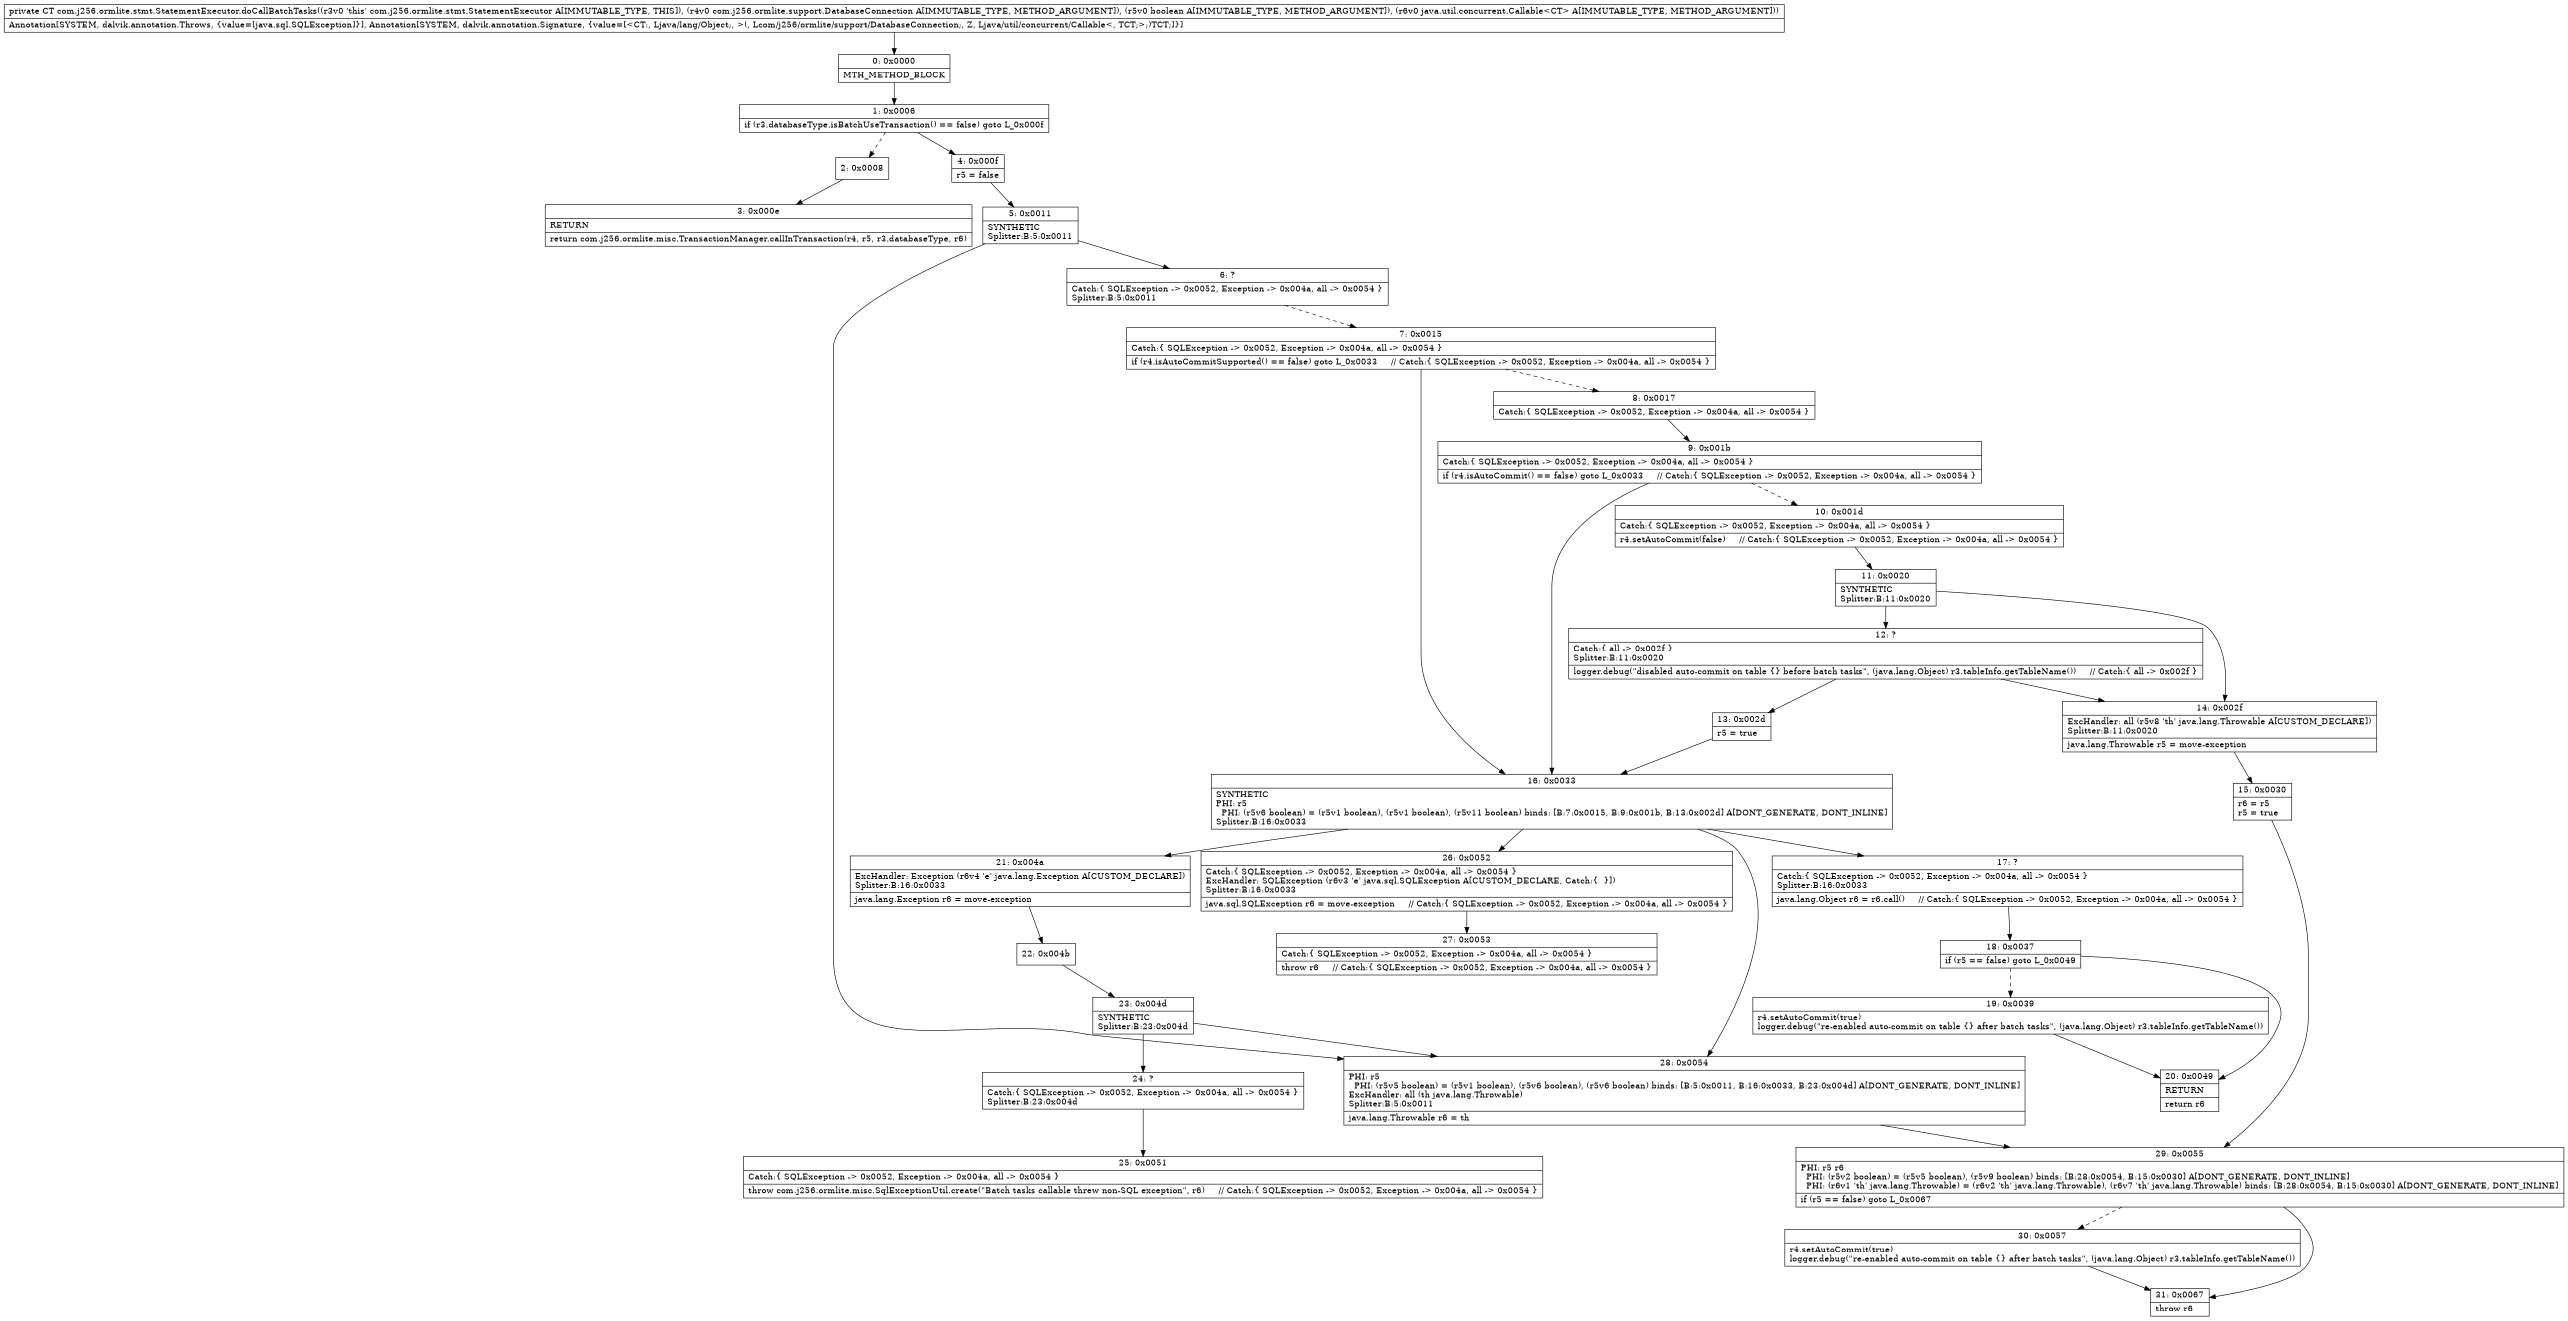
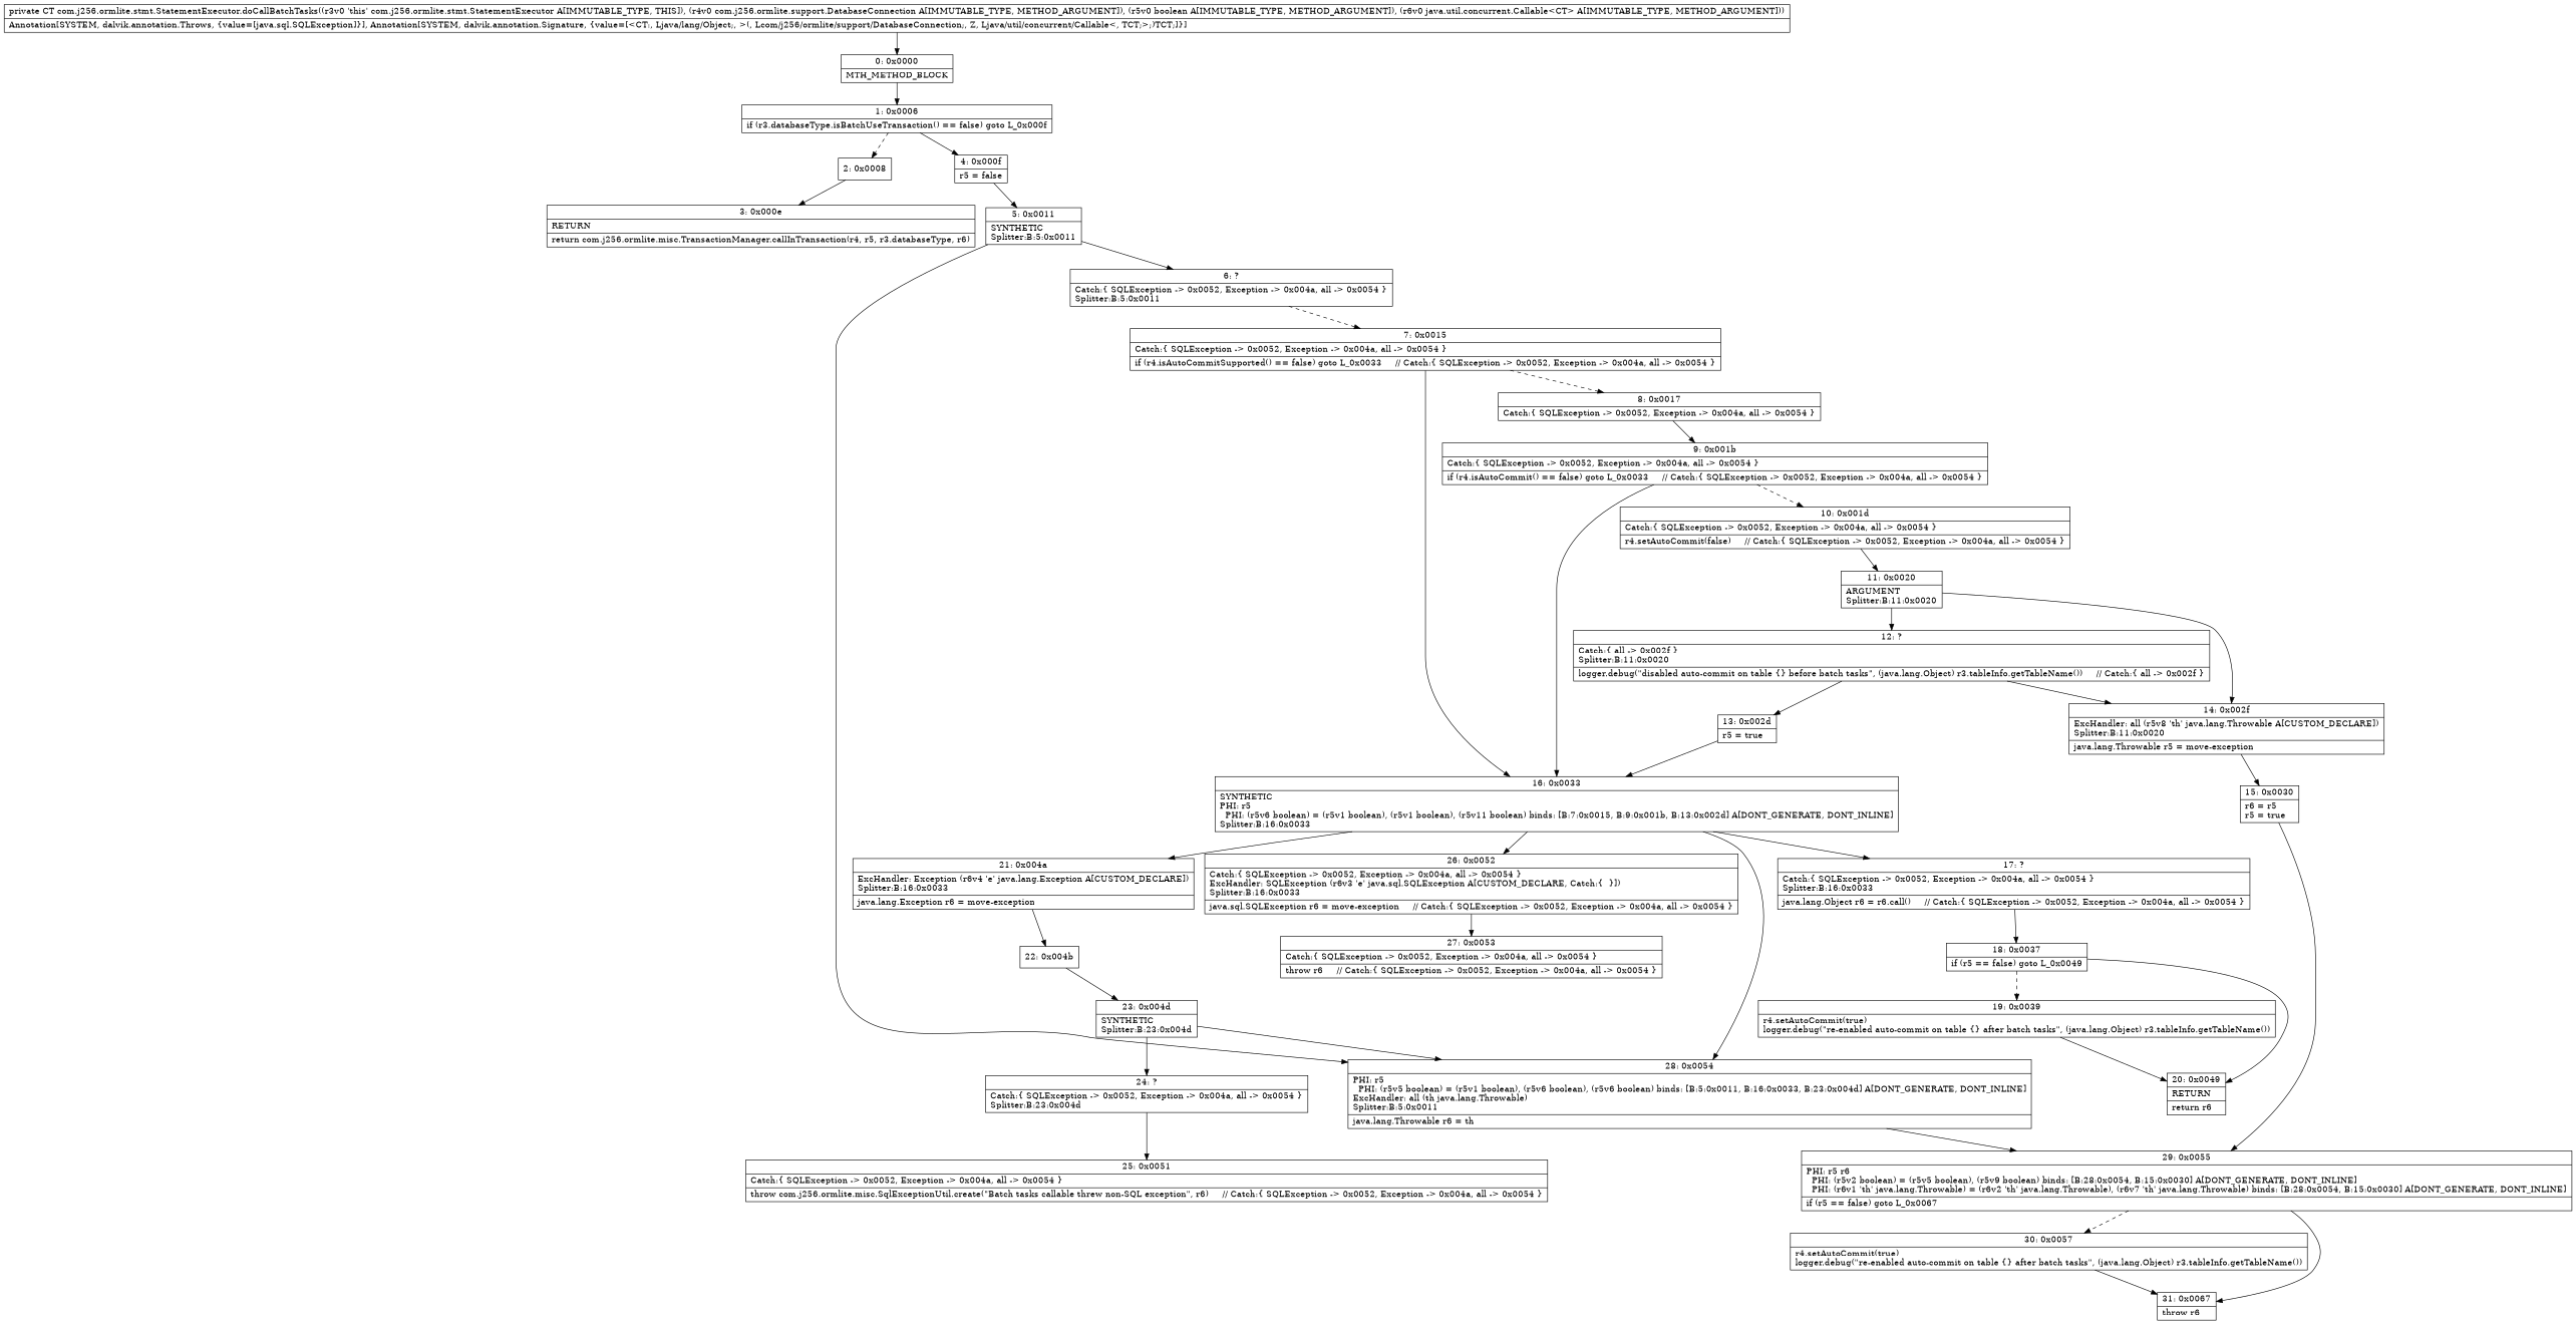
  digraph {
    node [shape=record]
    n1 [label="{0\:\ 0x0000|MTH_METHOD_BLOCK\l}"]
    n2 [label="{1\:\ 0x0006|if (r3.databaseType.isBatchUseTransaction() == false) goto L_0x000f\l}"]
    n3 [label="{2\:\ 0x0008}"]
    n4 [label="{4\:\ 0x000f|r5 = false\l}"]
    n5 [label="{3\:\ 0x000e|RETURN\l|return com.j256.ormlite.misc.TransactionManager.callInTransaction(r4, r5, r3.databaseType, r6)\l}"]
    n6 [label="{5\:\ 0x0011|SYNTHETIC\lSplitter:B:5:0x0011\l}"]
    n7 [label="{6\:\ ?|Catch:\{ SQLException \-\> 0x0052, Exception \-\> 0x004a, all \-\> 0x0054 \}\lSplitter:B:5:0x0011\l}"]
    n8 [label="{28\:\ 0x0054|PHI: r5 \l  PHI: (r5v5 boolean) = (r5v1 boolean), (r5v6 boolean), (r5v6 boolean) binds: [B:5:0x0011, B:16:0x0033, B:23:0x004d] A[DONT_GENERATE, DONT_INLINE]\lExcHandler: all (th java.lang.Throwable)\lSplitter:B:5:0x0011\l|java.lang.Throwable r6 = th\l}"]
    n9 [label="{7\:\ 0x0015|Catch:\{ SQLException \-\> 0x0052, Exception \-\> 0x004a, all \-\> 0x0054 \}\l|if (r4.isAutoCommitSupported() == false) goto L_0x0033     \/\/ Catch:\{ SQLException \-\> 0x0052, Exception \-\> 0x004a, all \-\> 0x0054 \}\l}"]
    n10 [label="{29\:\ 0x0055|PHI: r5 r6 \l  PHI: (r5v2 boolean) = (r5v5 boolean), (r5v9 boolean) binds: [B:28:0x0054, B:15:0x0030] A[DONT_GENERATE, DONT_INLINE]\l  PHI: (r6v1 'th' java.lang.Throwable) = (r6v2 'th' java.lang.Throwable), (r6v7 'th' java.lang.Throwable) binds: [B:28:0x0054, B:15:0x0030] A[DONT_GENERATE, DONT_INLINE]\l|if (r5 == false) goto L_0x0067\l}"]
    n11 [label="{8\:\ 0x0017|Catch:\{ SQLException \-\> 0x0052, Exception \-\> 0x004a, all \-\> 0x0054 \}\l}"]
    n12 [label="{16\:\ 0x0033|SYNTHETIC\lPHI: r5 \l  PHI: (r5v6 boolean) = (r5v1 boolean), (r5v1 boolean), (r5v11 boolean) binds: [B:7:0x0015, B:9:0x001b, B:13:0x002d] A[DONT_GENERATE, DONT_INLINE]\lSplitter:B:16:0x0033\l}"]
    n13 [label="{9\:\ 0x001b|Catch:\{ SQLException \-\> 0x0052, Exception \-\> 0x004a, all \-\> 0x0054 \}\l|if (r4.isAutoCommit() == false) goto L_0x0033     \/\/ Catch:\{ SQLException \-\> 0x0052, Exception \-\> 0x004a, all \-\> 0x0054 \}\l}"]
    n14 [label="{17\:\ ?|Catch:\{ SQLException \-\> 0x0052, Exception \-\> 0x004a, all \-\> 0x0054 \}\lSplitter:B:16:0x0033\l|java.lang.Object r6 = r6.call()     \/\/ Catch:\{ SQLException \-\> 0x0052, Exception \-\> 0x004a, all \-\> 0x0054 \}\l}"]
    n15 [label="{21\:\ 0x004a|ExcHandler: Exception (r6v4 'e' java.lang.Exception A[CUSTOM_DECLARE])\lSplitter:B:16:0x0033\l|java.lang.Exception r6 = move\-exception\l}"]
    n16 [label="{26\:\ 0x0052|Catch:\{ SQLException \-\> 0x0052, Exception \-\> 0x004a, all \-\> 0x0054 \}\lExcHandler: SQLException (r6v3 'e' java.sql.SQLException A[CUSTOM_DECLARE, Catch:\{  \}])\lSplitter:B:16:0x0033\l|java.sql.SQLException r6 = move\-exception     \/\/ Catch:\{ SQLException \-\> 0x0052, Exception \-\> 0x004a, all \-\> 0x0054 \}\l}"]
    n17 [label="{10\:\ 0x001d|Catch:\{ SQLException \-\> 0x0052, Exception \-\> 0x004a, all \-\> 0x0054 \}\l|r4.setAutoCommit(false)     \/\/ Catch:\{ SQLException \-\> 0x0052, Exception \-\> 0x004a, all \-\> 0x0054 \}\l}"]
-   n18 [label="{11\:\ 0x0020|SYNTHETIC\lSplitter:B:11:0x0020\l}"]
+   n18 [label="{11\:\ 0x0020|ARGUMENT\lSplitter:B:11:0x0020\l}"]
    n19 [label="{12\:\ ?|Catch:\{ all \-\> 0x002f \}\lSplitter:B:11:0x0020\l|logger.debug(\"disabled auto\-commit on table \{\} before batch tasks\", (java.lang.Object) r3.tableInfo.getTableName())     \/\/ Catch:\{ all \-\> 0x002f \}\l}"]
    n20 [label="{14\:\ 0x002f|ExcHandler: all (r5v8 'th' java.lang.Throwable A[CUSTOM_DECLARE])\lSplitter:B:11:0x0020\l|java.lang.Throwable r5 = move\-exception\l}"]
    n21 [label="{13\:\ 0x002d|r5 = true\l}"]
    n22 [label="{15\:\ 0x0030|r6 = r5\lr5 = true\l}"]
    n23 [label="{30\:\ 0x0057|r4.setAutoCommit(true)\llogger.debug(\"re\-enabled auto\-commit on table \{\} after batch tasks\", (java.lang.Object) r3.tableInfo.getTableName())\l}"]
    n24 [label="{31\:\ 0x0067|throw r6\l}"]
    n25 [label="{18\:\ 0x0037|if (r5 == false) goto L_0x0049\l}"]
    n26 [label="{22\:\ 0x004b}"]
    n27 [label="{27\:\ 0x0053|Catch:\{ SQLException \-\> 0x0052, Exception \-\> 0x004a, all \-\> 0x0054 \}\l|throw r6     \/\/ Catch:\{ SQLException \-\> 0x0052, Exception \-\> 0x004a, all \-\> 0x0054 \}\l}"]
    n28 [label="{19\:\ 0x0039|r4.setAutoCommit(true)\llogger.debug(\"re\-enabled auto\-commit on table \{\} after batch tasks\", (java.lang.Object) r3.tableInfo.getTableName())\l}"]
    n29 [label="{20\:\ 0x0049|RETURN\l|return r6\l}"]
    n30 [label="{23\:\ 0x004d|SYNTHETIC\lSplitter:B:23:0x004d\l}"]
    n31 [label="{24\:\ ?|Catch:\{ SQLException \-\> 0x0052, Exception \-\> 0x004a, all \-\> 0x0054 \}\lSplitter:B:23:0x004d\l}"]
    n32 [label="{25\:\ 0x0051|Catch:\{ SQLException \-\> 0x0052, Exception \-\> 0x004a, all \-\> 0x0054 \}\l|throw com.j256.ormlite.misc.SqlExceptionUtil.create(\"Batch tasks callable threw non\-SQL exception\", r6)     \/\/ Catch:\{ SQLException \-\> 0x0052, Exception \-\> 0x004a, all \-\> 0x0054 \}\l}"]
    n33 [label="{private CT com.j256.ormlite.stmt.StatementExecutor.doCallBatchTasks((r3v0 'this' com.j256.ormlite.stmt.StatementExecutor A[IMMUTABLE_TYPE, THIS]), (r4v0 com.j256.ormlite.support.DatabaseConnection A[IMMUTABLE_TYPE, METHOD_ARGUMENT]), (r5v0 boolean A[IMMUTABLE_TYPE, METHOD_ARGUMENT]), (r6v0 java.util.concurrent.Callable\<CT\> A[IMMUTABLE_TYPE, METHOD_ARGUMENT]))  | Annotation[SYSTEM, dalvik.annotation.Throws, \{value=[java.sql.SQLException]\}], Annotation[SYSTEM, dalvik.annotation.Signature, \{value=[\<CT:, Ljava\/lang\/Object;, \>(, Lcom\/j256\/ormlite\/support\/DatabaseConnection;, Z, Ljava\/util\/concurrent\/Callable\<, TCT;\>;)TCT;]\}]\l}"]
    n1 -> n2
    n2 -> n3 [style=dashed]
    n2 -> n4
    n3 -> n5
    n4 -> n6
    n6 -> n7
    n6 -> n8
    n7 -> n9 [style=dashed]
    n8 -> n10
    n9 -> n11 [style=dashed]
    n9 -> n12
    n10 -> n23 [style=dashed]
    n10 -> n24
    n11 -> n13
    n12 -> n8
    n12 -> n14
    n12 -> n15
    n12 -> n16
    n13 -> n12
    n13 -> n17 [style=dashed]
    n14 -> n25
    n15 -> n26
    n16 -> n27
    n17 -> n18
    n18 -> n19
    n18 -> n20
    n19 -> n20
    n19 -> n21
    n20 -> n22
    n21 -> n12
    n22 -> n10
    n23 -> n24
    n25 -> n28 [style=dashed]
    n25 -> n29
    n26 -> n30
    n28 -> n29
    n30 -> n8
    n30 -> n31
    n31 -> n32
    n33 -> n1
  }
